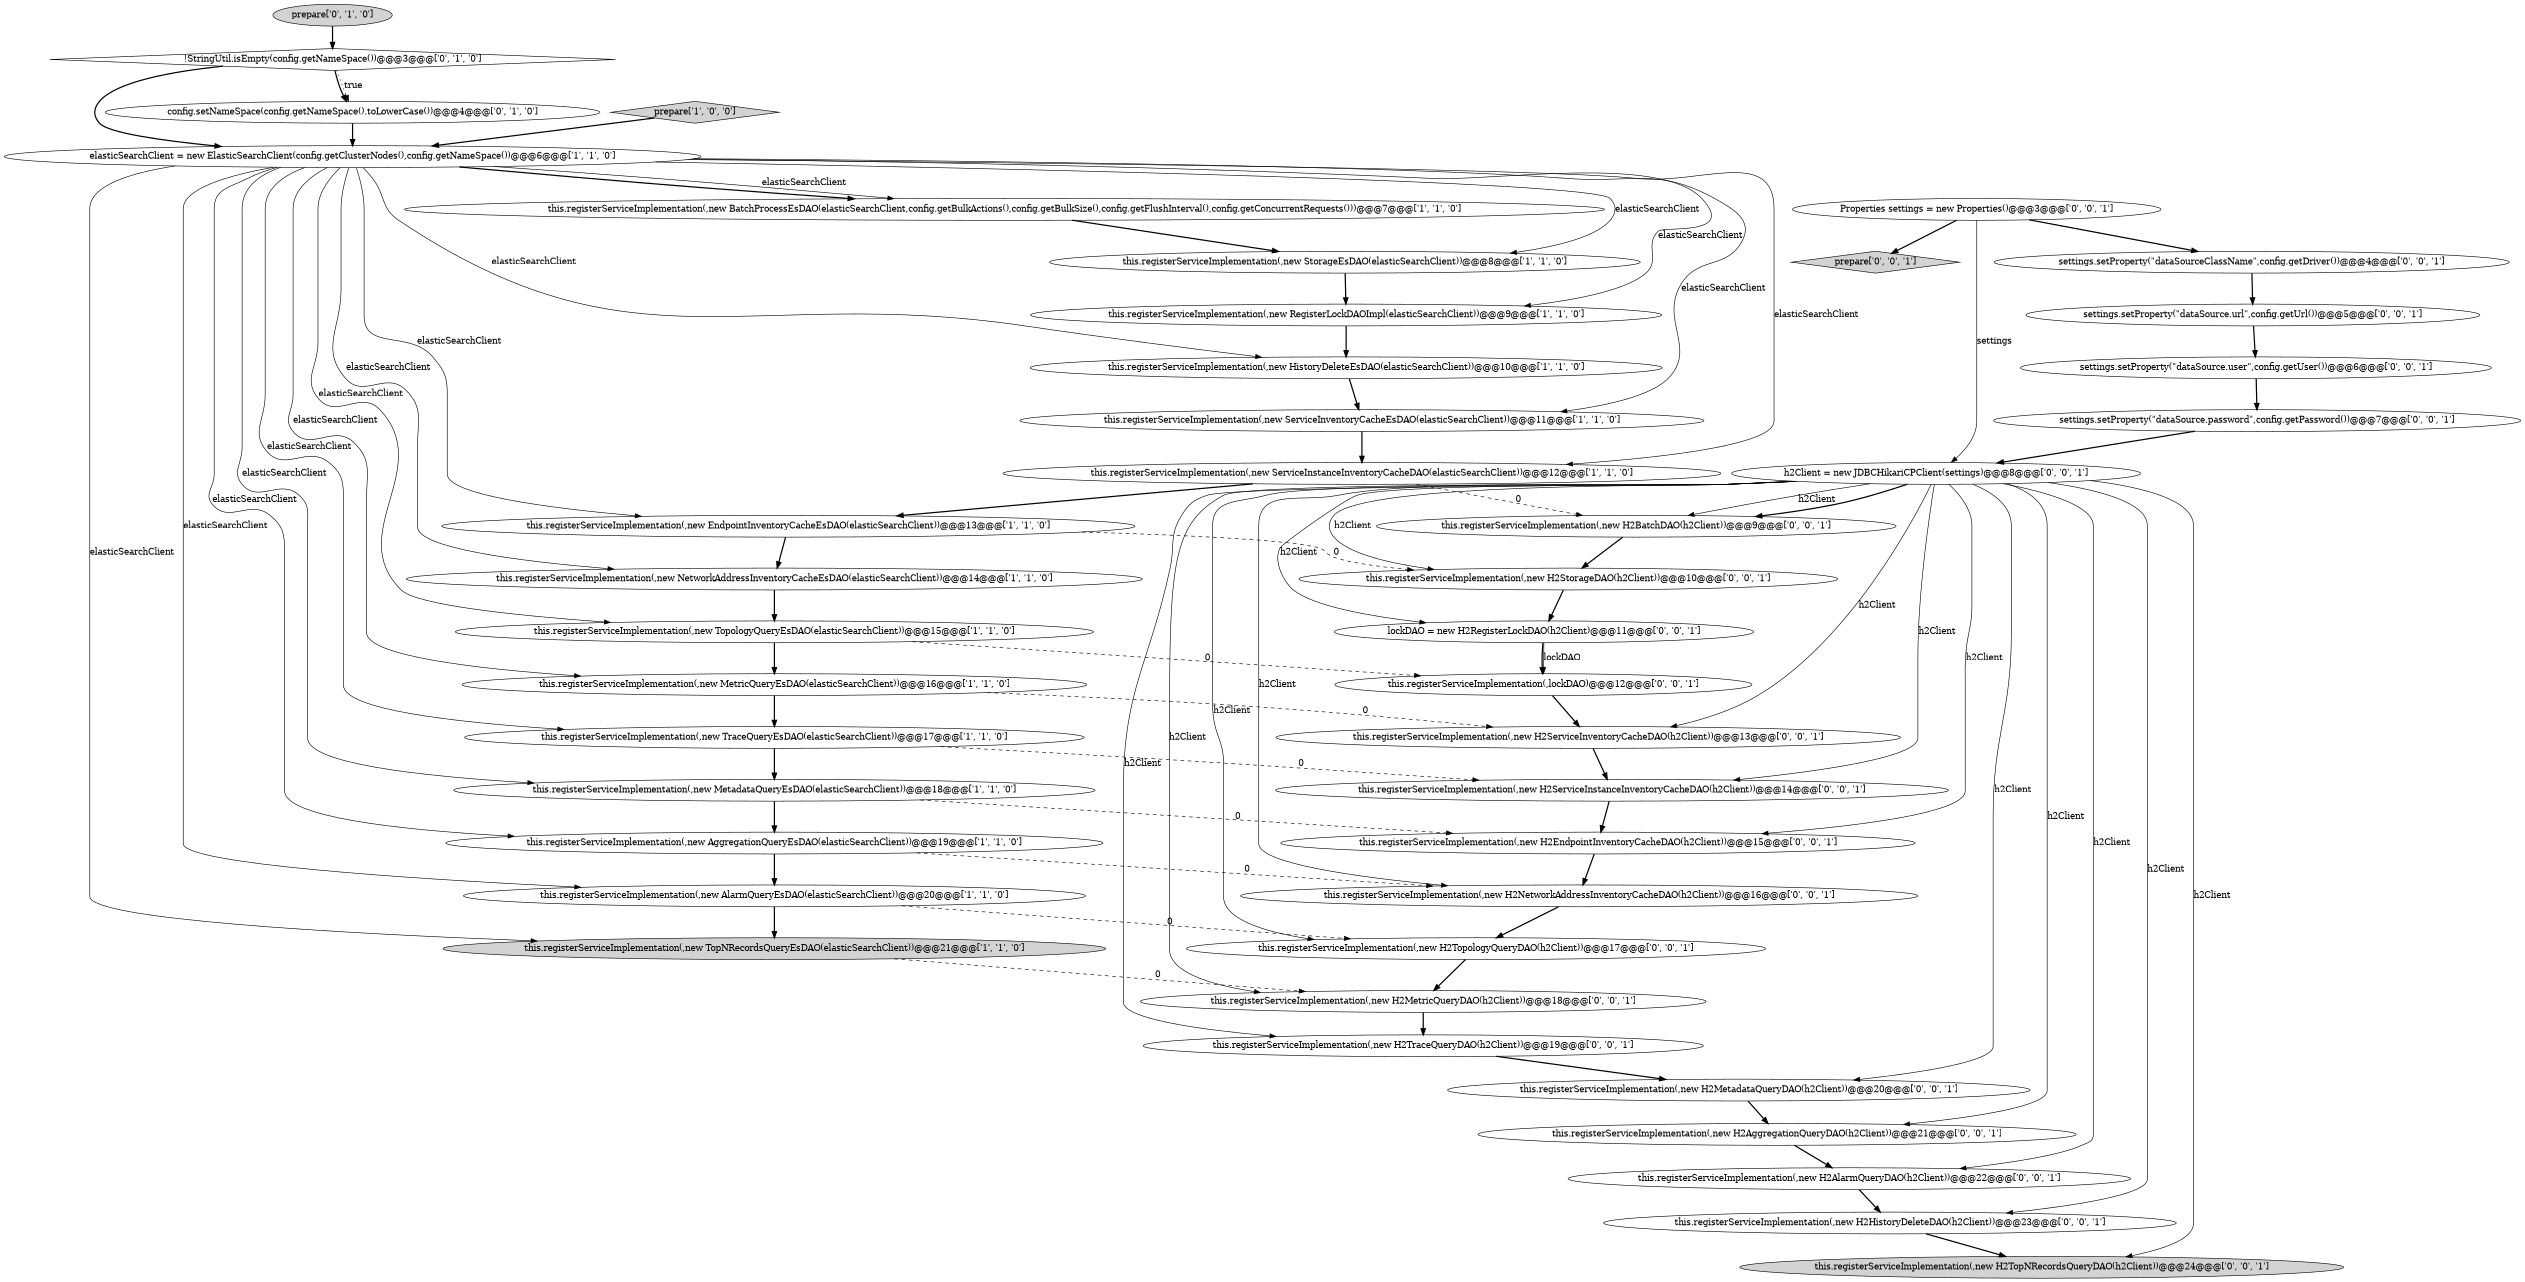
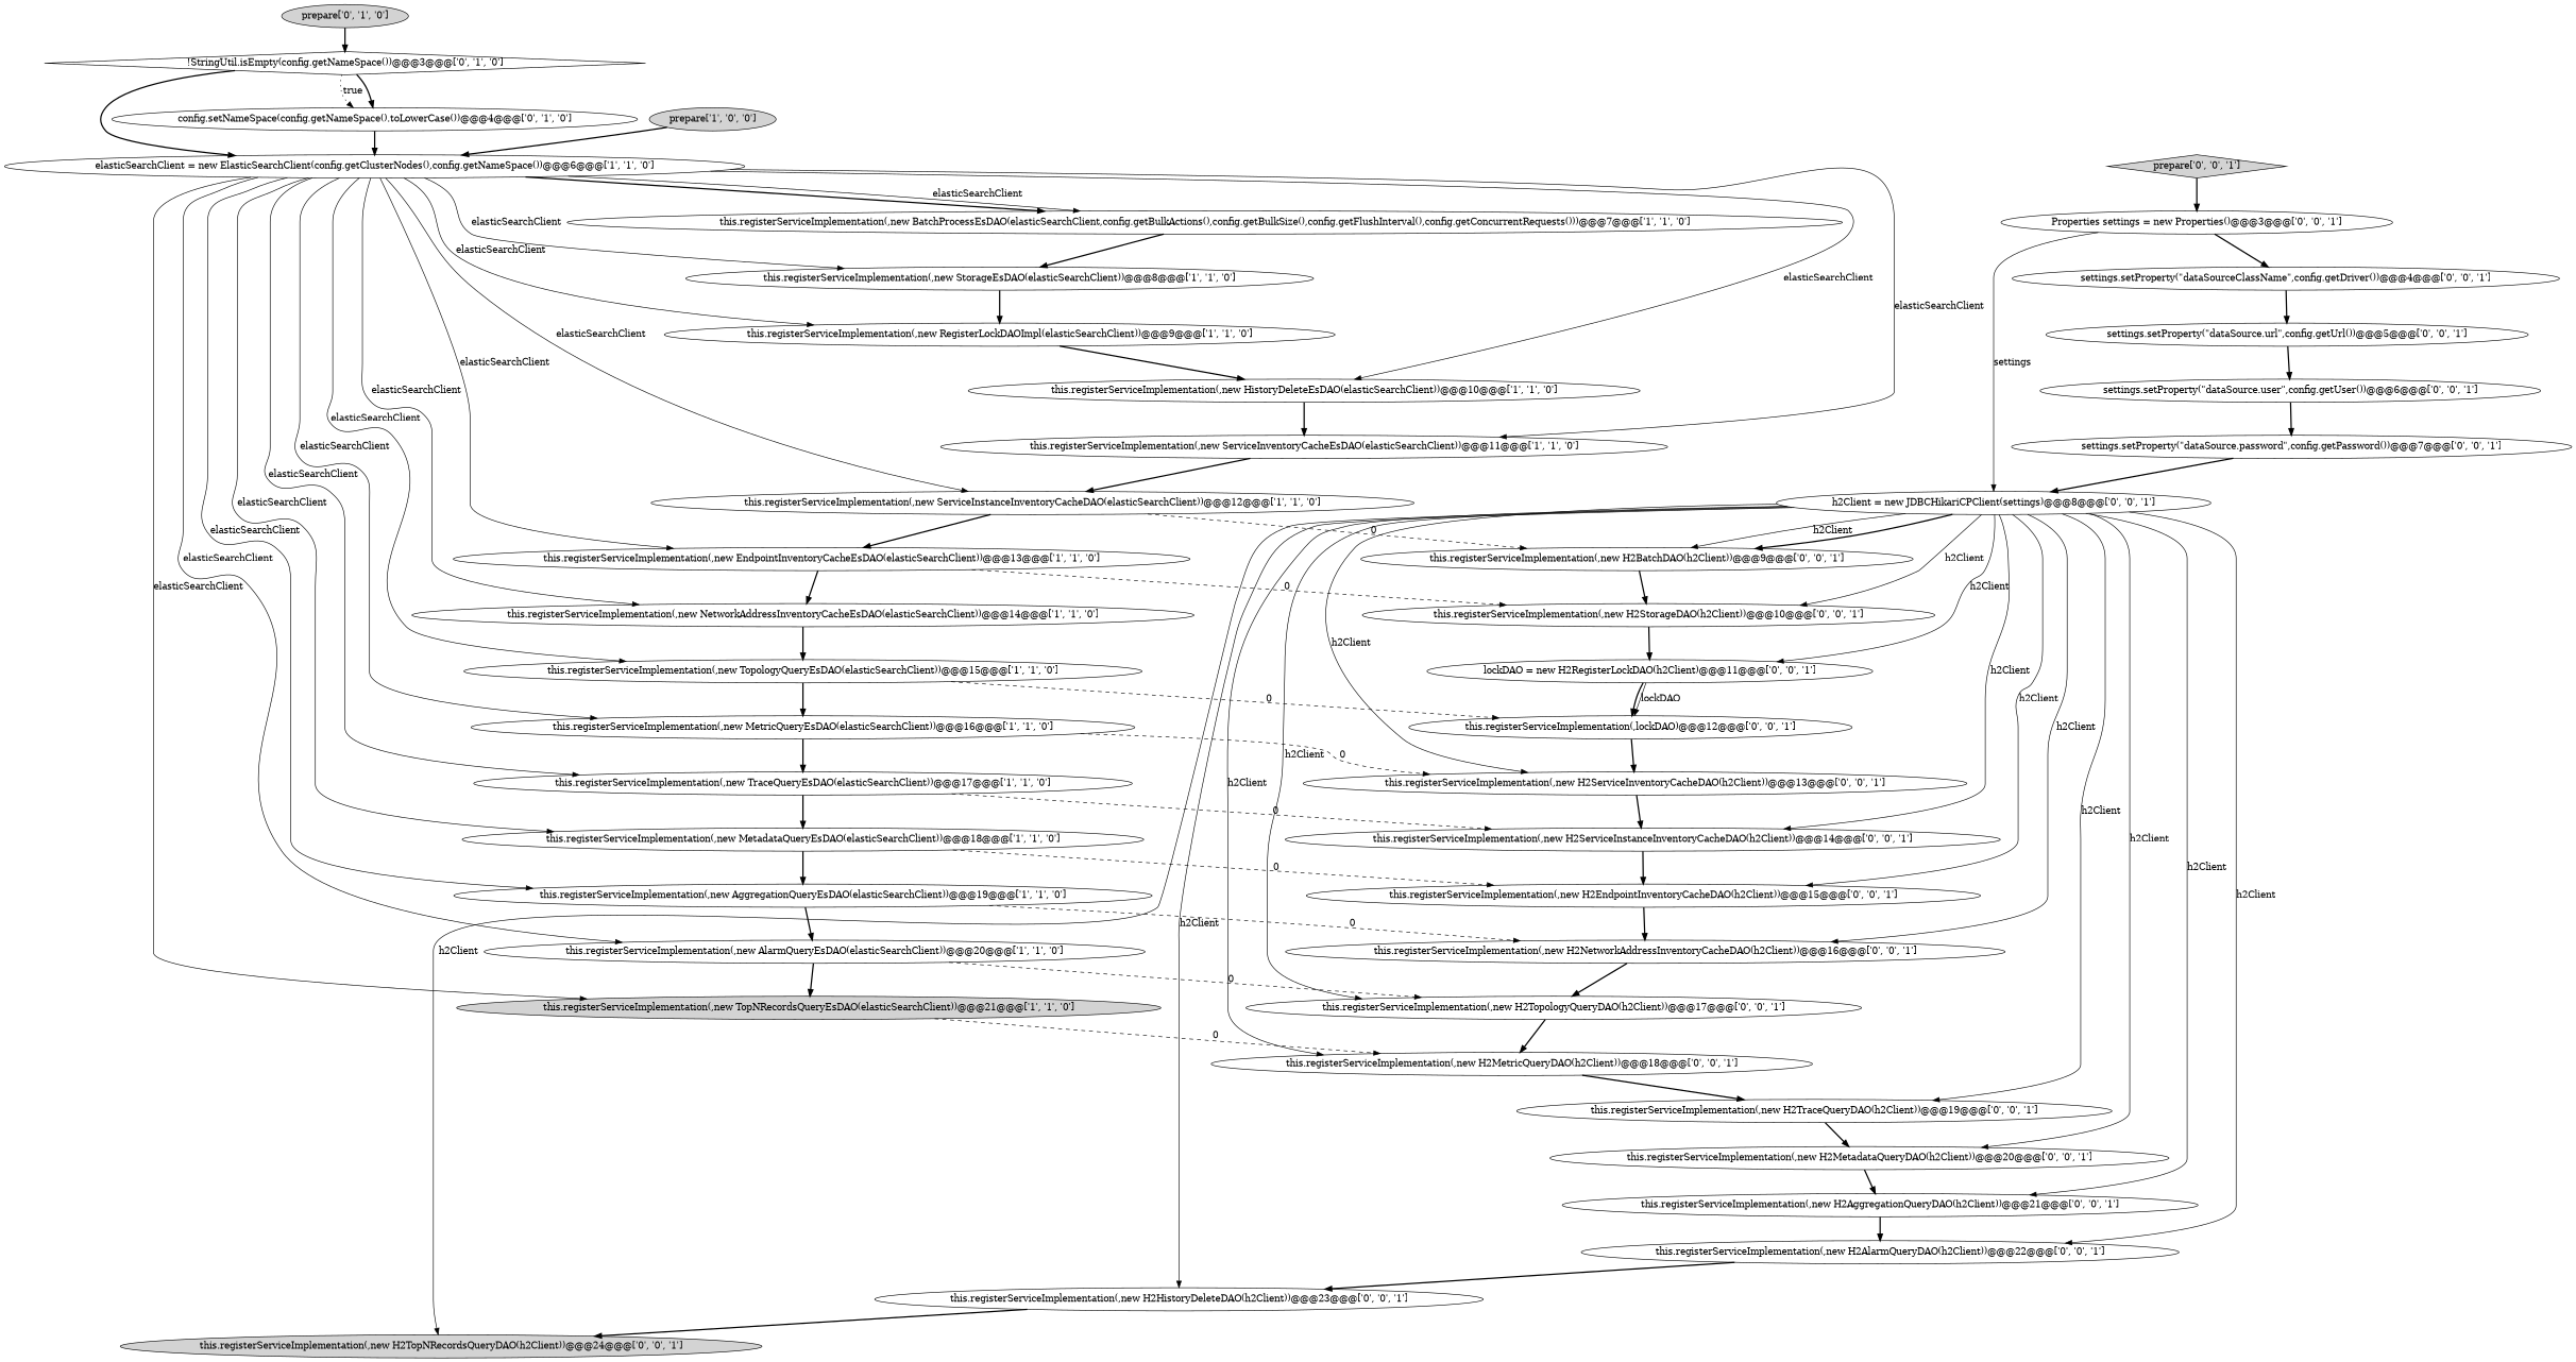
  digraph {
    node [fillcolor=white shape=ellipse style=filled]
    edge [style=bold]
    n1 [label="this.registerServiceImplementation(,new RegisterLockDAOImpl(elasticSearchClient))@@@9@@@['1', '1', '0']"]
    n2 [label="this.registerServiceImplementation(,new HistoryDeleteEsDAO(elasticSearchClient))@@@10@@@['1', '1', '0']"]
    n3 [label="this.registerServiceImplementation(,new ServiceInventoryCacheEsDAO(elasticSearchClient))@@@11@@@['1', '1', '0']"]
    n4 [fillcolor=lightgray label="prepare['0', '1', '0']"]
    n5 [label="!StringUtil.isEmpty(config.getNameSpace())@@@3@@@['0', '1', '0']" shape=diamond]
    n6 [label="elasticSearchClient = new ElasticSearchClient(config.getClusterNodes(),config.getNameSpace())@@@6@@@['1', '1', '0']"]
    n7 [label="config.setNameSpace(config.getNameSpace().toLowerCase())@@@4@@@['0', '1', '0']"]
-   n8 [fillcolor=lightgray label="prepare['1', '0', '0']" shape=diamond]
+   n8 [fillcolor=lightgray label="prepare['1', '0', '0']"]
    n9 [label="this.registerServiceImplementation(,new NetworkAddressInventoryCacheEsDAO(elasticSearchClient))@@@14@@@['1', '1', '0']"]
    n10 [label="this.registerServiceImplementation(,new TopologyQueryEsDAO(elasticSearchClient))@@@15@@@['1', '1', '0']"]
    n11 [label="this.registerServiceImplementation(,new EndpointInventoryCacheEsDAO(elasticSearchClient))@@@13@@@['1', '1', '0']"]
    n12 [label="this.registerServiceImplementation(,new AlarmQueryEsDAO(elasticSearchClient))@@@20@@@['1', '1', '0']"]
    n13 [fillcolor=lightgray label="this.registerServiceImplementation(,new TopNRecordsQueryEsDAO(elasticSearchClient))@@@21@@@['1', '1', '0']"]
    n14 [label="this.registerServiceImplementation(,new TraceQueryEsDAO(elasticSearchClient))@@@17@@@['1', '1', '0']"]
    n15 [label="this.registerServiceImplementation(,new MetadataQueryEsDAO(elasticSearchClient))@@@18@@@['1', '1', '0']"]
    n16 [label="this.registerServiceImplementation(,new BatchProcessEsDAO(elasticSearchClient,config.getBulkActions(),config.getBulkSize(),config.getFlushInterval(),config.getConcurrentRequests()))@@@7@@@['1', '1', '0']"]
    n17 [label="this.registerServiceImplementation(,new StorageEsDAO(elasticSearchClient))@@@8@@@['1', '1', '0']"]
    n18 [label="this.registerServiceImplementation(,new MetricQueryEsDAO(elasticSearchClient))@@@16@@@['1', '1', '0']"]
    n19 [label="this.registerServiceImplementation(,new ServiceInstanceInventoryCacheDAO(elasticSearchClient))@@@12@@@['1', '1', '0']"]
    n20 [label="this.registerServiceImplementation(,new AggregationQueryEsDAO(elasticSearchClient))@@@19@@@['1', '1', '0']"]
    n21 [label="h2Client = new JDBCHikariCPClient(settings)@@@8@@@['0', '0', '1']"]
    n22 [label="this.registerServiceImplementation(,new H2ServiceInstanceInventoryCacheDAO(h2Client))@@@14@@@['0', '0', '1']"]
    n23 [label="this.registerServiceImplementation(,new H2AlarmQueryDAO(h2Client))@@@22@@@['0', '0', '1']"]
    n24 [label="this.registerServiceImplementation(,new H2ServiceInventoryCacheDAO(h2Client))@@@13@@@['0', '0', '1']"]
    n25 [label="this.registerServiceImplementation(,new H2StorageDAO(h2Client))@@@10@@@['0', '0', '1']"]
    n26 [label="this.registerServiceImplementation(,new H2AggregationQueryDAO(h2Client))@@@21@@@['0', '0', '1']"]
    n27 [label="lockDAO = new H2RegisterLockDAO(h2Client)@@@11@@@['0', '0', '1']"]
    n28 [fillcolor=lightgray label="this.registerServiceImplementation(,new H2TopNRecordsQueryDAO(h2Client))@@@24@@@['0', '0', '1']"]
    n29 [label="this.registerServiceImplementation(,new H2TopologyQueryDAO(h2Client))@@@17@@@['0', '0', '1']"]
    n30 [label="this.registerServiceImplementation(,new H2MetricQueryDAO(h2Client))@@@18@@@['0', '0', '1']"]
    n31 [label="this.registerServiceImplementation(,new H2MetadataQueryDAO(h2Client))@@@20@@@['0', '0', '1']"]
    n32 [label="this.registerServiceImplementation(,new H2TraceQueryDAO(h2Client))@@@19@@@['0', '0', '1']"]
    n33 [label="this.registerServiceImplementation(,new H2NetworkAddressInventoryCacheDAO(h2Client))@@@16@@@['0', '0', '1']"]
    n34 [label="this.registerServiceImplementation(,new H2HistoryDeleteDAO(h2Client))@@@23@@@['0', '0', '1']"]
    n35 [label="this.registerServiceImplementation(,new H2BatchDAO(h2Client))@@@9@@@['0', '0', '1']"]
    n36 [label="this.registerServiceImplementation(,new H2EndpointInventoryCacheDAO(h2Client))@@@15@@@['0', '0', '1']"]
    n37 [label="this.registerServiceImplementation(,lockDAO)@@@12@@@['0', '0', '1']"]
    n38 [label="settings.setProperty(\"dataSource.password\",config.getPassword())@@@7@@@['0', '0', '1']"]
    n39 [label="Properties settings = new Properties()@@@3@@@['0', '0', '1']"]
    n40 [label="settings.setProperty(\"dataSourceClassName\",config.getDriver())@@@4@@@['0', '0', '1']"]
    n41 [label="settings.setProperty(\"dataSource.url\",config.getUrl())@@@5@@@['0', '0', '1']"]
    n42 [label="settings.setProperty(\"dataSource.user\",config.getUser())@@@6@@@['0', '0', '1']"]
    n43 [fillcolor=lightgray label="prepare['0', '0', '1']" shape=diamond]
    n1 -> n2
    n2 -> n3
    n3 -> n19
    n4 -> n5
    n5 -> n6
    n5 -> n7
    n5 -> n7 [label=true style=dotted]
    n6 -> n1 [label=elasticSearchClient style=solid]
    n6 -> n2 [label=elasticSearchClient style=solid]
    n6 -> n3 [label=elasticSearchClient style=solid]
    n6 -> n9 [label=elasticSearchClient style=solid]
    n6 -> n10 [label=elasticSearchClient style=solid]
    n6 -> n11 [label=elasticSearchClient style=solid]
    n6 -> n12 [label=elasticSearchClient style=solid]
    n6 -> n13 [label=elasticSearchClient style=solid]
    n6 -> n14 [label=elasticSearchClient style=solid]
    n6 -> n15 [label=elasticSearchClient style=solid]
    n6 -> n16
    n6 -> n16 [label=elasticSearchClient style=solid]
    n6 -> n17 [label=elasticSearchClient style=solid]
    n6 -> n18 [label=elasticSearchClient style=solid]
    n6 -> n19 [label=elasticSearchClient style=solid]
    n6 -> n20 [label=elasticSearchClient style=solid]
    n7 -> n6
    n8 -> n6
    n9 -> n10
    n10 -> n18
    n10 -> n37 [label=0 style=dashed]
    n11 -> n9
    n11 -> n25 [label=0 style=dashed]
    n12 -> n13
    n12 -> n29 [label=0 style=dashed]
    n13 -> n30 [label=0 style=dashed]
    n14 -> n15
    n14 -> n22 [label=0 style=dashed]
    n15 -> n20
    n15 -> n36 [label=0 style=dashed]
    n16 -> n17
    n17 -> n1
    n18 -> n14
    n18 -> n24 [label=0 style=dashed]
    n19 -> n11
    n19 -> n35 [label=0 style=dashed]
    n20 -> n12
    n20 -> n33 [label=0 style=dashed]
    n21 -> n22 [label=h2Client style=solid]
    n21 -> n23 [label=h2Client style=solid]
    n21 -> n24 [label=h2Client style=solid]
    n21 -> n25 [label=h2Client style=solid]
    n21 -> n26 [label=h2Client style=solid]
    n21 -> n27 [label=h2Client style=solid]
    n21 -> n28 [label=h2Client style=solid]
    n21 -> n29 [label=h2Client style=solid]
    n21 -> n30 [label=h2Client style=solid]
    n21 -> n31 [label=h2Client style=solid]
    n21 -> n32 [label=h2Client style=solid]
    n21 -> n33 [label=h2Client style=solid]
    n21 -> n34 [label=h2Client style=solid]
    n21 -> n35 [label=h2Client style=solid]
    n21 -> n35
    n21 -> n36 [label=h2Client style=solid]
    n22 -> n36
    n23 -> n34
    n24 -> n22
    n25 -> n27
    n26 -> n23
    n27 -> n37 [label=lockDAO style=solid]
    n27 -> n37
    n29 -> n30
    n30 -> n32
    n31 -> n26
    n32 -> n31
    n33 -> n29
    n34 -> n28
    n35 -> n25
    n36 -> n33
    n37 -> n24
    n38 -> n21
    n39 -> n21 [label=settings style=solid]
    n39 -> n40
    n40 -> n41
    n41 -> n42
    n42 -> n38
-   n39 -> n43
+   n43 -> n39
  }
